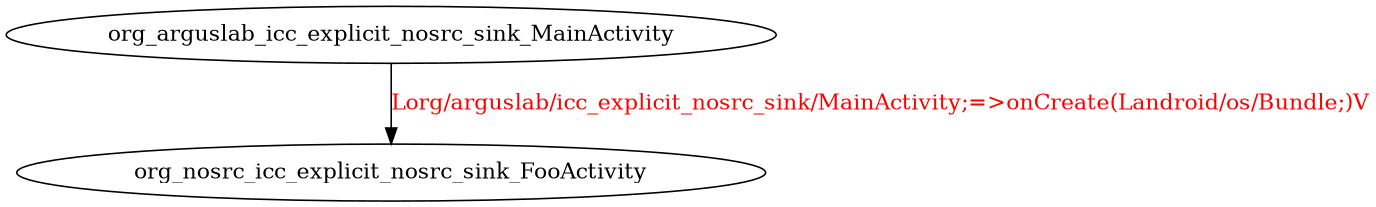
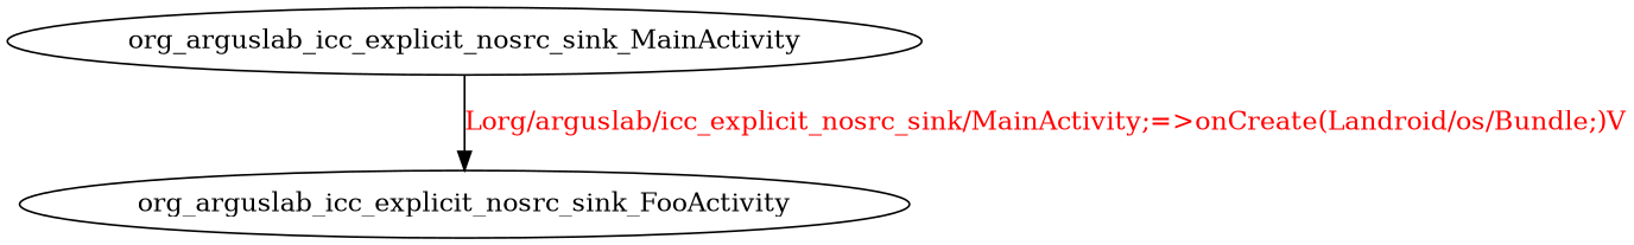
  digraph {
    org_arguslab_icc_explicit_nosrc_sink_MainActivity
-   org_arguslab_icc_explicit_nosrc_sink_FooActivity [label=org_nosrc_icc_explicit_nosrc_sink_FooActivity]
+   org_arguslab_icc_explicit_nosrc_sink_FooActivity
    org_arguslab_icc_explicit_nosrc_sink_MainActivity -> org_arguslab_icc_explicit_nosrc_sink_FooActivity [fontcolor=red label="Lorg/arguslab/icc_explicit_nosrc_sink/MainActivity;=>onCreate(Landroid/os/Bundle;)V"]
  }
